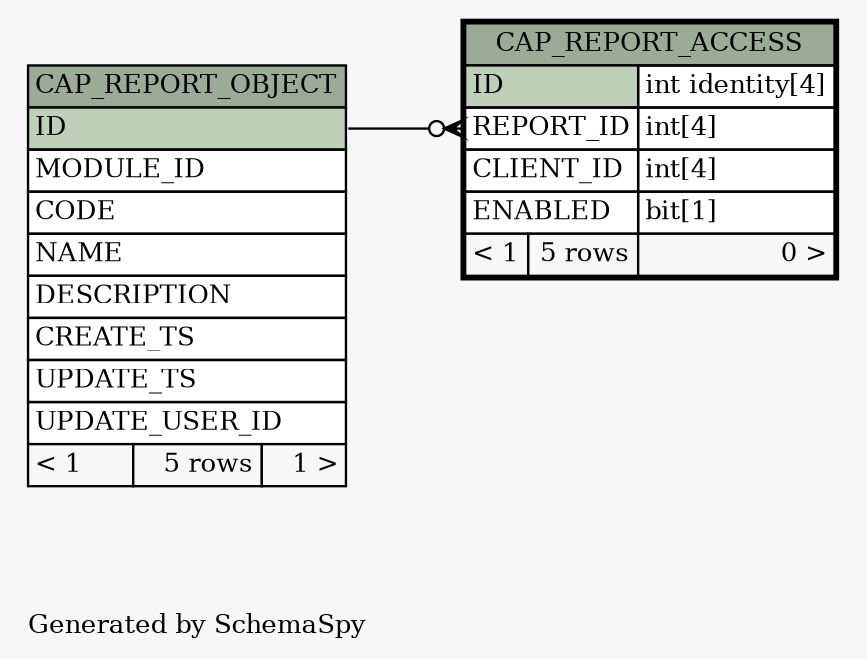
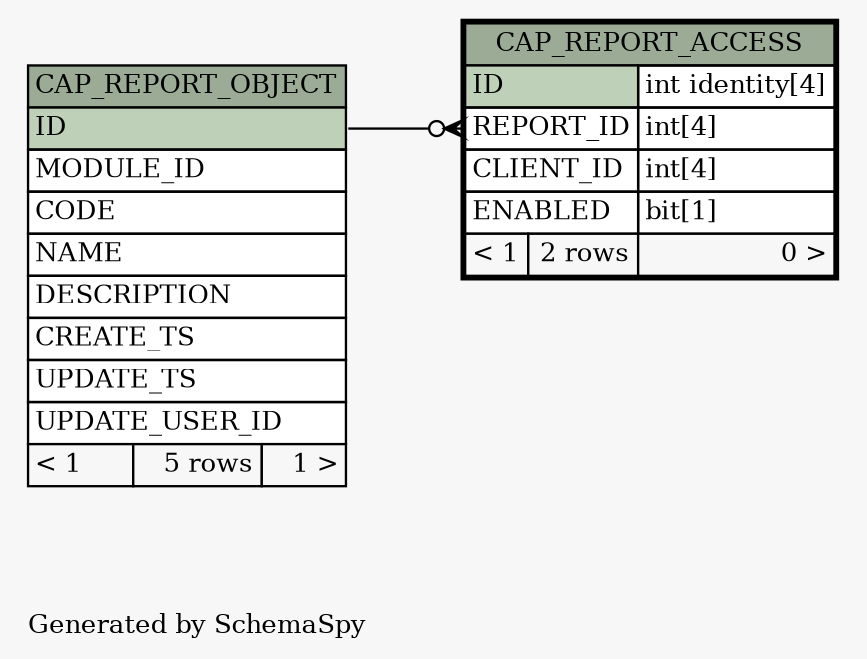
  digraph {
    bgcolor="#f7f7f7"
    fontname="DejaVu Serif"
    fontsize=11
    label="\nGenerated by SchemaSpy"
    labeljust=l
    nodesep=0.18
    rankdir=RL
    ranksep=0.46
    node [fontname="DejaVu Serif" fontsize=11 shape=plaintext]
-   n1 [label=<     <TABLE BORDER="2" CELLBORDER="1" CELLSPACING="0" BGCOLOR="#ffffff">       <TR><TD COLSPAN="3" BGCOLOR="#9bab96" ALIGN="CENTER">CAP_REPORT_ACCESS</TD></TR>       <TR><TD PORT="ID" COLSPAN="2" BGCOLOR="#bed1b8" ALIGN="LEFT">ID</TD><TD PORT="ID.type" ALIGN="LEFT">int identity[4]</TD></TR>       <TR><TD PORT="REPORT_ID" COLSPAN="2" ALIGN="LEFT">REPORT_ID</TD><TD PORT="REPORT_ID.type" ALIGN="LEFT">int[4]</TD></TR>       <TR><TD PORT="CLIENT_ID" COLSPAN="2" ALIGN="LEFT">CLIENT_ID</TD><TD PORT="CLIENT_ID.type" ALIGN="LEFT">int[4]</TD></TR>       <TR><TD PORT="ENABLED" COLSPAN="2" ALIGN="LEFT">ENABLED</TD><TD PORT="ENABLED.type" ALIGN="LEFT">bit[1]</TD></TR>       <TR><TD ALIGN="LEFT" BGCOLOR="#f7f7f7">&lt; 1</TD><TD ALIGN="RIGHT" BGCOLOR="#f7f7f7">5 rows</TD><TD ALIGN="RIGHT" BGCOLOR="#f7f7f7">0 &gt;</TD></TR>     </TABLE>>]
+   n1 [label=<     <TABLE BORDER="2" CELLBORDER="1" CELLSPACING="0" BGCOLOR="#ffffff">       <TR><TD COLSPAN="3" BGCOLOR="#9bab96" ALIGN="CENTER">CAP_REPORT_ACCESS</TD></TR>       <TR><TD PORT="ID" COLSPAN="2" BGCOLOR="#bed1b8" ALIGN="LEFT">ID</TD><TD PORT="ID.type" ALIGN="LEFT">int identity[4]</TD></TR>       <TR><TD PORT="REPORT_ID" COLSPAN="2" ALIGN="LEFT">REPORT_ID</TD><TD PORT="REPORT_ID.type" ALIGN="LEFT">int[4]</TD></TR>       <TR><TD PORT="CLIENT_ID" COLSPAN="2" ALIGN="LEFT">CLIENT_ID</TD><TD PORT="CLIENT_ID.type" ALIGN="LEFT">int[4]</TD></TR>       <TR><TD PORT="ENABLED" COLSPAN="2" ALIGN="LEFT">ENABLED</TD><TD PORT="ENABLED.type" ALIGN="LEFT">bit[1]</TD></TR>       <TR><TD ALIGN="LEFT" BGCOLOR="#f7f7f7">&lt; 1</TD><TD ALIGN="RIGHT" BGCOLOR="#f7f7f7">2 rows</TD><TD ALIGN="RIGHT" BGCOLOR="#f7f7f7">0 &gt;</TD></TR>     </TABLE>>]
    n2 [label=<     <TABLE BORDER="0" CELLBORDER="1" CELLSPACING="0" BGCOLOR="#ffffff">       <TR><TD COLSPAN="3" BGCOLOR="#9bab96" ALIGN="CENTER">CAP_REPORT_OBJECT</TD></TR>       <TR><TD PORT="ID" COLSPAN="3" BGCOLOR="#bed1b8" ALIGN="LEFT">ID</TD></TR>       <TR><TD PORT="MODULE_ID" COLSPAN="3" ALIGN="LEFT">MODULE_ID</TD></TR>       <TR><TD PORT="CODE" COLSPAN="3" ALIGN="LEFT">CODE</TD></TR>       <TR><TD PORT="NAME" COLSPAN="3" ALIGN="LEFT">NAME</TD></TR>       <TR><TD PORT="DESCRIPTION" COLSPAN="3" ALIGN="LEFT">DESCRIPTION</TD></TR>       <TR><TD PORT="CREATE_TS" COLSPAN="3" ALIGN="LEFT">CREATE_TS</TD></TR>       <TR><TD PORT="UPDATE_TS" COLSPAN="3" ALIGN="LEFT">UPDATE_TS</TD></TR>       <TR><TD PORT="UPDATE_USER_ID" COLSPAN="3" ALIGN="LEFT">UPDATE_USER_ID</TD></TR>       <TR><TD ALIGN="LEFT" BGCOLOR="#f7f7f7">&lt; 1</TD><TD ALIGN="RIGHT" BGCOLOR="#f7f7f7">5 rows</TD><TD ALIGN="RIGHT" BGCOLOR="#f7f7f7">1 &gt;</TD></TR>     </TABLE>>]
    n1 -> n2 [arrowhead=none arrowsize=0.8 arrowtail=crowodot dir=back headport="ID:e" tailport="REPORT_ID:w" fontname="DejaVu Serif"]
  }
